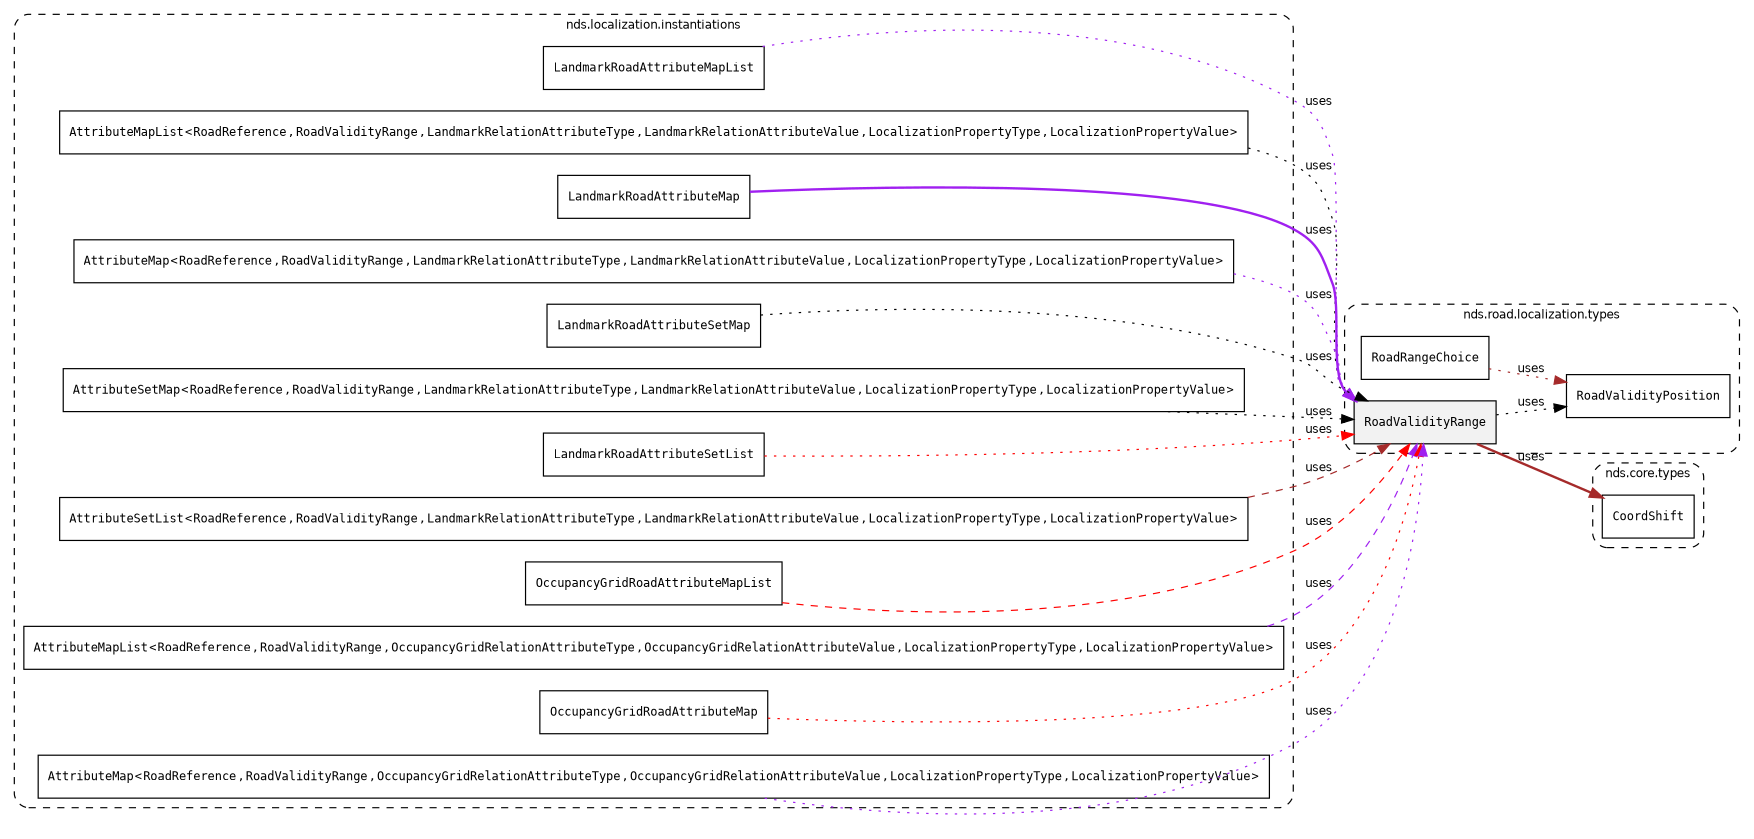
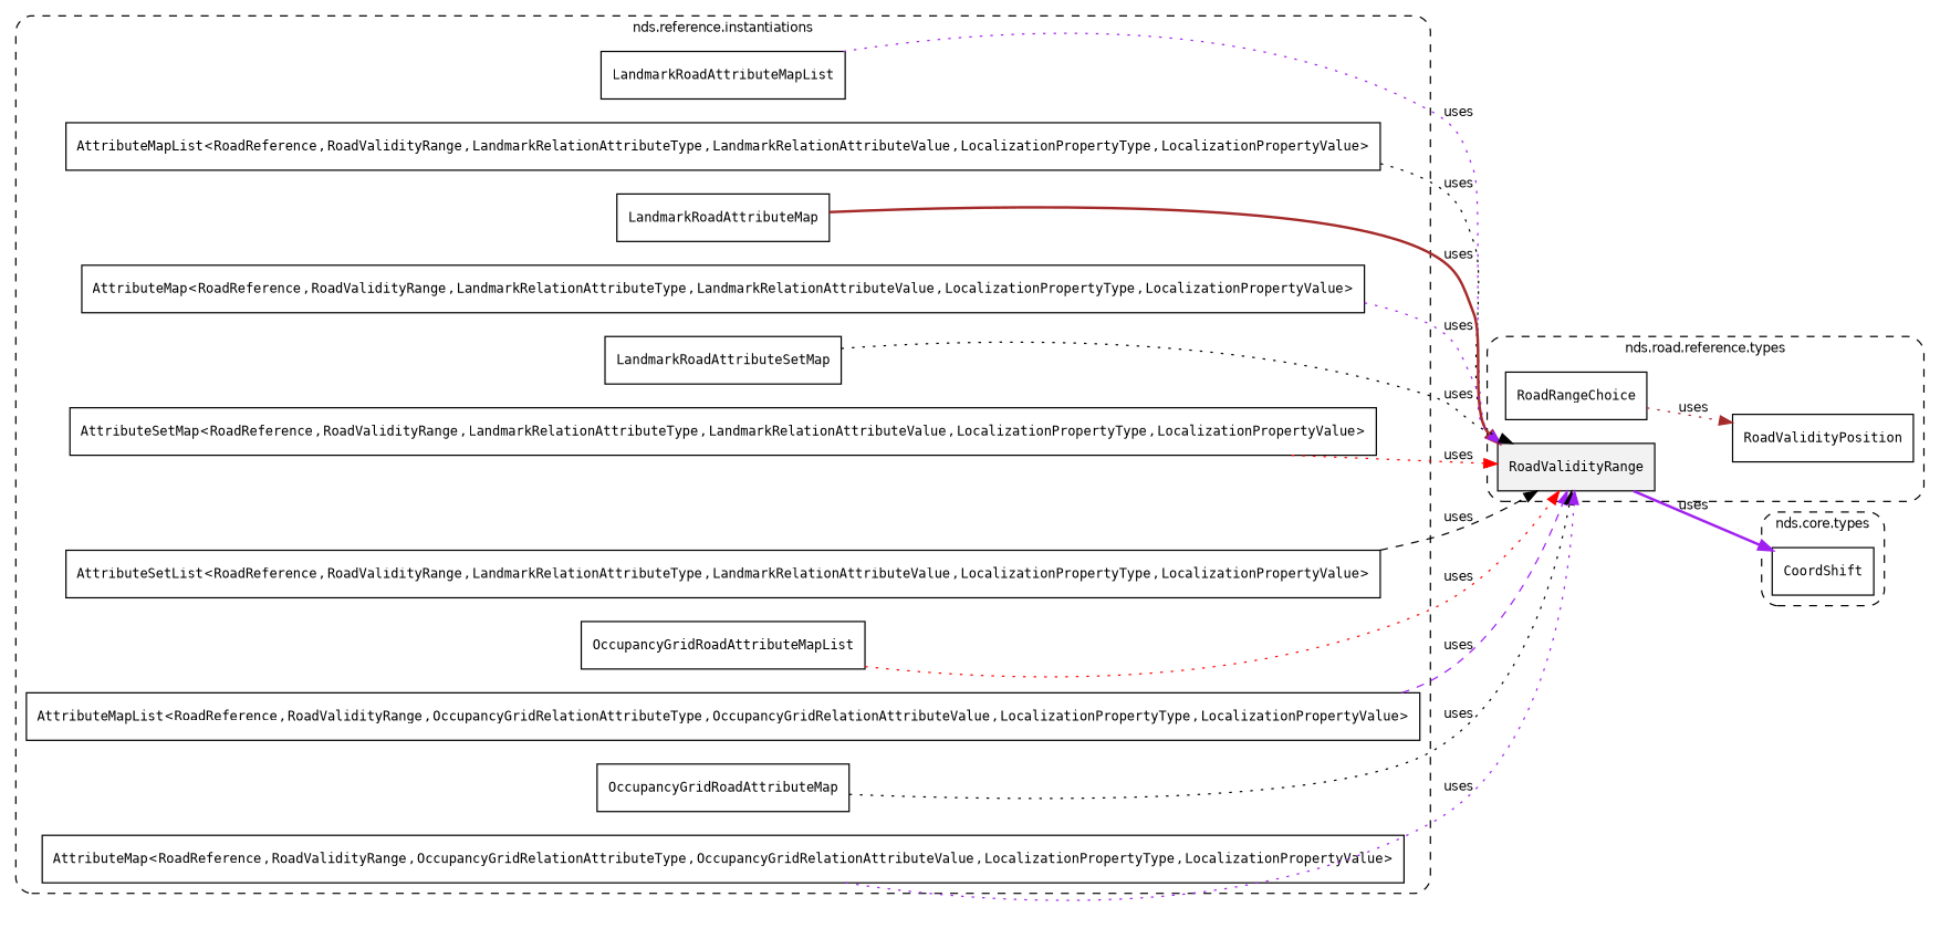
  digraph {
    fontname="DejaVu Sans"
    fontsize=10
    rankdir=LR
    node [fontname="DejaVu Sans" fontsize=10 shape=box]
    edge [color=brown fontname="DejaVu Sans" fontsize=10 style=dotted]
    n1 [fillcolor="#0000000D" label=<<font face="monospace"><table align="center" border="0" cellspacing="0" cellpadding="0"><tr><td href="../../../content/packages/nds.road.reference.types.html#Structure-RoadValidityRange" title="Structure defined in nds.road.reference.types">RoadValidityRange</td></tr></table></font>> style=filled]
    n2 [label=<<font face="monospace"><table align="center" border="0" cellspacing="0" cellpadding="0"><tr><td href="../../../content/packages/nds.road.reference.types.html#Structure-RoadValidityPosition" title="Structure defined in nds.road.reference.types">RoadValidityPosition</td></tr></table></font>>]
    n3 [label=<<font face="monospace"><table align="center" border="0" cellspacing="0" cellpadding="0"><tr><td href="../../../content/packages/nds.road.reference.types.html#Choice-RoadRangeChoice" title="Choice defined in nds.road.reference.types">RoadRangeChoice</td></tr></table></font>>]
    n4 [label=<<font face="monospace"><table align="center" border="0" cellspacing="0" cellpadding="0"><tr><td href="../../../content/packages/nds.core.geometry.html#Subtype-CoordShift" title="Subtype defined in nds.core.geometry">CoordShift</td></tr></table></font>>]
    n5 [label=<<font face="monospace"><table align="center" border="0" cellspacing="0" cellpadding="0"><tr><td href="../../../content/packages/nds.localization.instantiations.html#InstantiateType-LandmarkRoadAttributeMapList" title="InstantiateType defined in nds.localization.instantiations">LandmarkRoadAttributeMapList</td></tr></table></font>>]
    n6 [label=<<font face="monospace"><table align="center" border="0" cellspacing="0" cellpadding="0"><tr><td href="../../../content/packages/nds.core.attributemap.html#Structure-AttributeMapList" title="Structure defined in nds.core.attributemap">AttributeMapList</td><td>&lt;</td><td><table align="center" border="0" cellspacing="0" cellpadding="0"><tr><td href="../../../content/packages/nds.road.reference.types.html#Structure-RoadReference" title="Structure defined in nds.road.reference.types">RoadReference</td></tr></table></td><td>,</td><td><table align="center" border="0" cellspacing="0" cellpadding="0"><tr><td href="../../../content/packages/nds.road.reference.types.html#Structure-RoadValidityRange" title="Structure defined in nds.road.reference.types">RoadValidityRange</td></tr></table></td><td>,</td><td><table align="center" border="0" cellspacing="0" cellpadding="0"><tr><td href="../../../content/packages/nds.localization.attributes.html#Enum-LandmarkRelationAttributeType" title="Enum defined in nds.localization.attributes">LandmarkRelationAttributeType</td></tr></table></td><td>,</td><td><table align="center" border="0" cellspacing="0" cellpadding="0"><tr><td href="../../../content/packages/nds.localization.attributes.html#Choice-LandmarkRelationAttributeValue" title="Choice defined in nds.localization.attributes">LandmarkRelationAttributeValue</td></tr></table></td><td>,</td><td><table align="center" border="0" cellspacing="0" cellpadding="0"><tr><td href="../../../content/packages/nds.localization.properties.html#Structure-LocalizationPropertyType" title="Structure defined in nds.localization.properties">LocalizationPropertyType</td></tr></table></td><td>,</td><td><table align="center" border="0" cellspacing="0" cellpadding="0"><tr><td href="../../../content/packages/nds.localization.properties.html#Structure-LocalizationPropertyValue" title="Structure defined in nds.localization.properties">LocalizationPropertyValue</td></tr></table></td><td>&gt;</td></tr></table></font>>]
    n7 [label=<<font face="monospace"><table align="center" border="0" cellspacing="0" cellpadding="0"><tr><td href="../../../content/packages/nds.localization.instantiations.html#InstantiateType-LandmarkRoadAttributeMap" title="InstantiateType defined in nds.localization.instantiations">LandmarkRoadAttributeMap</td></tr></table></font>>]
    n8 [label=<<font face="monospace"><table align="center" border="0" cellspacing="0" cellpadding="0"><tr><td href="../../../content/packages/nds.core.attributemap.html#Structure-AttributeMap" title="Structure defined in nds.core.attributemap">AttributeMap</td><td>&lt;</td><td><table align="center" border="0" cellspacing="0" cellpadding="0"><tr><td href="../../../content/packages/nds.road.reference.types.html#Structure-RoadReference" title="Structure defined in nds.road.reference.types">RoadReference</td></tr></table></td><td>,</td><td><table align="center" border="0" cellspacing="0" cellpadding="0"><tr><td href="../../../content/packages/nds.road.reference.types.html#Structure-RoadValidityRange" title="Structure defined in nds.road.reference.types">RoadValidityRange</td></tr></table></td><td>,</td><td><table align="center" border="0" cellspacing="0" cellpadding="0"><tr><td href="../../../content/packages/nds.localization.attributes.html#Enum-LandmarkRelationAttributeType" title="Enum defined in nds.localization.attributes">LandmarkRelationAttributeType</td></tr></table></td><td>,</td><td><table align="center" border="0" cellspacing="0" cellpadding="0"><tr><td href="../../../content/packages/nds.localization.attributes.html#Choice-LandmarkRelationAttributeValue" title="Choice defined in nds.localization.attributes">LandmarkRelationAttributeValue</td></tr></table></td><td>,</td><td><table align="center" border="0" cellspacing="0" cellpadding="0"><tr><td href="../../../content/packages/nds.localization.properties.html#Structure-LocalizationPropertyType" title="Structure defined in nds.localization.properties">LocalizationPropertyType</td></tr></table></td><td>,</td><td><table align="center" border="0" cellspacing="0" cellpadding="0"><tr><td href="../../../content/packages/nds.localization.properties.html#Structure-LocalizationPropertyValue" title="Structure defined in nds.localization.properties">LocalizationPropertyValue</td></tr></table></td><td>&gt;</td></tr></table></font>>]
    n9 [label=<<font face="monospace"><table align="center" border="0" cellspacing="0" cellpadding="0"><tr><td href="../../../content/packages/nds.localization.instantiations.html#InstantiateType-LandmarkRoadAttributeSetMap" title="InstantiateType defined in nds.localization.instantiations">LandmarkRoadAttributeSetMap</td></tr></table></font>>]
    n10 [label=<<font face="monospace"><table align="center" border="0" cellspacing="0" cellpadding="0"><tr><td href="../../../content/packages/nds.core.attributemap.html#Structure-AttributeSetMap" title="Structure defined in nds.core.attributemap">AttributeSetMap</td><td>&lt;</td><td><table align="center" border="0" cellspacing="0" cellpadding="0"><tr><td href="../../../content/packages/nds.road.reference.types.html#Structure-RoadReference" title="Structure defined in nds.road.reference.types">RoadReference</td></tr></table></td><td>,</td><td><table align="center" border="0" cellspacing="0" cellpadding="0"><tr><td href="../../../content/packages/nds.road.reference.types.html#Structure-RoadValidityRange" title="Structure defined in nds.road.reference.types">RoadValidityRange</td></tr></table></td><td>,</td><td><table align="center" border="0" cellspacing="0" cellpadding="0"><tr><td href="../../../content/packages/nds.localization.attributes.html#Enum-LandmarkRelationAttributeType" title="Enum defined in nds.localization.attributes">LandmarkRelationAttributeType</td></tr></table></td><td>,</td><td><table align="center" border="0" cellspacing="0" cellpadding="0"><tr><td href="../../../content/packages/nds.localization.attributes.html#Choice-LandmarkRelationAttributeValue" title="Choice defined in nds.localization.attributes">LandmarkRelationAttributeValue</td></tr></table></td><td>,</td><td><table align="center" border="0" cellspacing="0" cellpadding="0"><tr><td href="../../../content/packages/nds.localization.properties.html#Structure-LocalizationPropertyType" title="Structure defined in nds.localization.properties">LocalizationPropertyType</td></tr></table></td><td>,</td><td><table align="center" border="0" cellspacing="0" cellpadding="0"><tr><td href="../../../content/packages/nds.localization.properties.html#Structure-LocalizationPropertyValue" title="Structure defined in nds.localization.properties">LocalizationPropertyValue</td></tr></table></td><td>&gt;</td></tr></table></font>>]
-   n11 [label=<<font face="monospace"><table align="center" border="0" cellspacing="0" cellpadding="0"><tr><td href="../../../content/packages/nds.localization.instantiations.html#InstantiateType-LandmarkRoadAttributeSetList" title="InstantiateType defined in nds.localization.instantiations">LandmarkRoadAttributeSetList</td></tr></table></font>>]
    n12 [label=<<font face="monospace"><table align="center" border="0" cellspacing="0" cellpadding="0"><tr><td href="../../../content/packages/nds.core.attributemap.html#Structure-AttributeSetList" title="Structure defined in nds.core.attributemap">AttributeSetList</td><td>&lt;</td><td><table align="center" border="0" cellspacing="0" cellpadding="0"><tr><td href="../../../content/packages/nds.road.reference.types.html#Structure-RoadReference" title="Structure defined in nds.road.reference.types">RoadReference</td></tr></table></td><td>,</td><td><table align="center" border="0" cellspacing="0" cellpadding="0"><tr><td href="../../../content/packages/nds.road.reference.types.html#Structure-RoadValidityRange" title="Structure defined in nds.road.reference.types">RoadValidityRange</td></tr></table></td><td>,</td><td><table align="center" border="0" cellspacing="0" cellpadding="0"><tr><td href="../../../content/packages/nds.localization.attributes.html#Enum-LandmarkRelationAttributeType" title="Enum defined in nds.localization.attributes">LandmarkRelationAttributeType</td></tr></table></td><td>,</td><td><table align="center" border="0" cellspacing="0" cellpadding="0"><tr><td href="../../../content/packages/nds.localization.attributes.html#Choice-LandmarkRelationAttributeValue" title="Choice defined in nds.localization.attributes">LandmarkRelationAttributeValue</td></tr></table></td><td>,</td><td><table align="center" border="0" cellspacing="0" cellpadding="0"><tr><td href="../../../content/packages/nds.localization.properties.html#Structure-LocalizationPropertyType" title="Structure defined in nds.localization.properties">LocalizationPropertyType</td></tr></table></td><td>,</td><td><table align="center" border="0" cellspacing="0" cellpadding="0"><tr><td href="../../../content/packages/nds.localization.properties.html#Structure-LocalizationPropertyValue" title="Structure defined in nds.localization.properties">LocalizationPropertyValue</td></tr></table></td><td>&gt;</td></tr></table></font>>]
    n13 [label=<<font face="monospace"><table align="center" border="0" cellspacing="0" cellpadding="0"><tr><td href="../../../content/packages/nds.localization.instantiations.html#InstantiateType-OccupancyGridRoadAttributeMapList" title="InstantiateType defined in nds.localization.instantiations">OccupancyGridRoadAttributeMapList</td></tr></table></font>>]
    n14 [label=<<font face="monospace"><table align="center" border="0" cellspacing="0" cellpadding="0"><tr><td href="../../../content/packages/nds.core.attributemap.html#Structure-AttributeMapList" title="Structure defined in nds.core.attributemap">AttributeMapList</td><td>&lt;</td><td><table align="center" border="0" cellspacing="0" cellpadding="0"><tr><td href="../../../content/packages/nds.road.reference.types.html#Structure-RoadReference" title="Structure defined in nds.road.reference.types">RoadReference</td></tr></table></td><td>,</td><td><table align="center" border="0" cellspacing="0" cellpadding="0"><tr><td href="../../../content/packages/nds.road.reference.types.html#Structure-RoadValidityRange" title="Structure defined in nds.road.reference.types">RoadValidityRange</td></tr></table></td><td>,</td><td><table align="center" border="0" cellspacing="0" cellpadding="0"><tr><td href="../../../content/packages/nds.localization.attributes.html#Enum-OccupancyGridRelationAttributeType" title="Enum defined in nds.localization.attributes">OccupancyGridRelationAttributeType</td></tr></table></td><td>,</td><td><table align="center" border="0" cellspacing="0" cellpadding="0"><tr><td href="../../../content/packages/nds.localization.attributes.html#Choice-OccupancyGridRelationAttributeValue" title="Choice defined in nds.localization.attributes">OccupancyGridRelationAttributeValue</td></tr></table></td><td>,</td><td><table align="center" border="0" cellspacing="0" cellpadding="0"><tr><td href="../../../content/packages/nds.localization.properties.html#Structure-LocalizationPropertyType" title="Structure defined in nds.localization.properties">LocalizationPropertyType</td></tr></table></td><td>,</td><td><table align="center" border="0" cellspacing="0" cellpadding="0"><tr><td href="../../../content/packages/nds.localization.properties.html#Structure-LocalizationPropertyValue" title="Structure defined in nds.localization.properties">LocalizationPropertyValue</td></tr></table></td><td>&gt;</td></tr></table></font>>]
    n15 [label=<<font face="monospace"><table align="center" border="0" cellspacing="0" cellpadding="0"><tr><td href="../../../content/packages/nds.localization.instantiations.html#InstantiateType-OccupancyGridRoadAttributeMap" title="InstantiateType defined in nds.localization.instantiations">OccupancyGridRoadAttributeMap</td></tr></table></font>>]
    n16 [label=<<font face="monospace"><table align="center" border="0" cellspacing="0" cellpadding="0"><tr><td href="../../../content/packages/nds.core.attributemap.html#Structure-AttributeMap" title="Structure defined in nds.core.attributemap">AttributeMap</td><td>&lt;</td><td><table align="center" border="0" cellspacing="0" cellpadding="0"><tr><td href="../../../content/packages/nds.road.reference.types.html#Structure-RoadReference" title="Structure defined in nds.road.reference.types">RoadReference</td></tr></table></td><td>,</td><td><table align="center" border="0" cellspacing="0" cellpadding="0"><tr><td href="../../../content/packages/nds.road.reference.types.html#Structure-RoadValidityRange" title="Structure defined in nds.road.reference.types">RoadValidityRange</td></tr></table></td><td>,</td><td><table align="center" border="0" cellspacing="0" cellpadding="0"><tr><td href="../../../content/packages/nds.localization.attributes.html#Enum-OccupancyGridRelationAttributeType" title="Enum defined in nds.localization.attributes">OccupancyGridRelationAttributeType</td></tr></table></td><td>,</td><td><table align="center" border="0" cellspacing="0" cellpadding="0"><tr><td href="../../../content/packages/nds.localization.attributes.html#Choice-OccupancyGridRelationAttributeValue" title="Choice defined in nds.localization.attributes">OccupancyGridRelationAttributeValue</td></tr></table></td><td>,</td><td><table align="center" border="0" cellspacing="0" cellpadding="0"><tr><td href="../../../content/packages/nds.localization.properties.html#Structure-LocalizationPropertyType" title="Structure defined in nds.localization.properties">LocalizationPropertyType</td></tr></table></td><td>,</td><td><table align="center" border="0" cellspacing="0" cellpadding="0"><tr><td href="../../../content/packages/nds.localization.properties.html#Structure-LocalizationPropertyValue" title="Structure defined in nds.localization.properties">LocalizationPropertyValue</td></tr></table></td><td>&gt;</td></tr></table></font>>]
    subgraph cluster_1 {
-     label="nds.road.localization.types"
+     label="nds.road.reference.types"
      style="dashed, rounded"
      n1
      n2
      n3
    }
    subgraph cluster_2 {
      label="nds.core.types"
      style="dashed, rounded"
      n4
    }
    subgraph cluster_3 {
-     label="nds.localization.instantiations"
+     label="nds.reference.instantiations"
      style="dashed, rounded"
      n5
      n6
      n7
      n8
      n9
      n10
-     n11
      n12
      n13
      n14
      n15
      n16
    }
-   n1 -> n2 [color=black label=uses]
-   n1 -> n4 [label=uses style=bold]
+   n1 -> n4 [color=purple label=uses style=bold]
    n3 -> n2 [label=uses]
    n5 -> n1 [color=purple label=uses]
    n6 -> n1 [color=black label=uses]
-   n7 -> n1 [color=purple label=uses style=bold]
+   n7 -> n1 [label=uses style=bold]
    n8 -> n1 [color=purple label=uses]
    n9 -> n1 [color=black label=uses]
-   n10 -> n1 [color=black label=uses]
-   n11 -> n1 [color=red label=uses]
-   n12 -> n1 [label=uses style=dashed]
-   n13 -> n1 [color=red label=uses style=dashed]
+   n10 -> n1 [color=red label=uses]
+   n12 -> n1 [color=black label=uses style=dashed]
+   n13 -> n1 [color=red label=uses]
    n14 -> n1 [color=purple label=uses style=dashed]
-   n15 -> n1 [color=red label=uses]
+   n15 -> n1 [color=black label=uses]
    n16 -> n1 [color=purple label=uses]
  }
